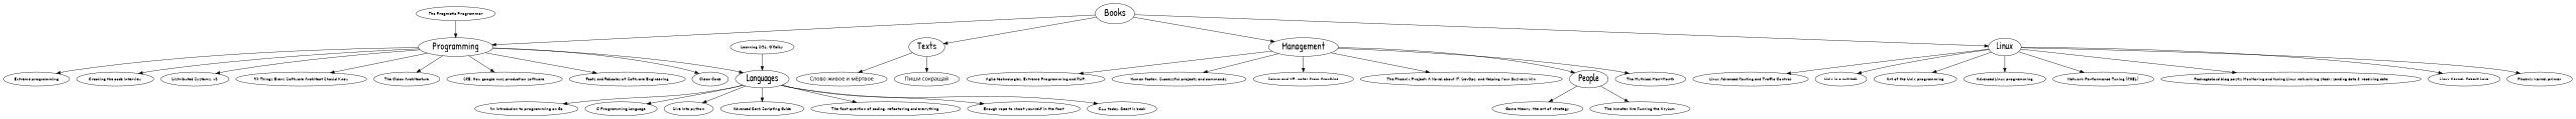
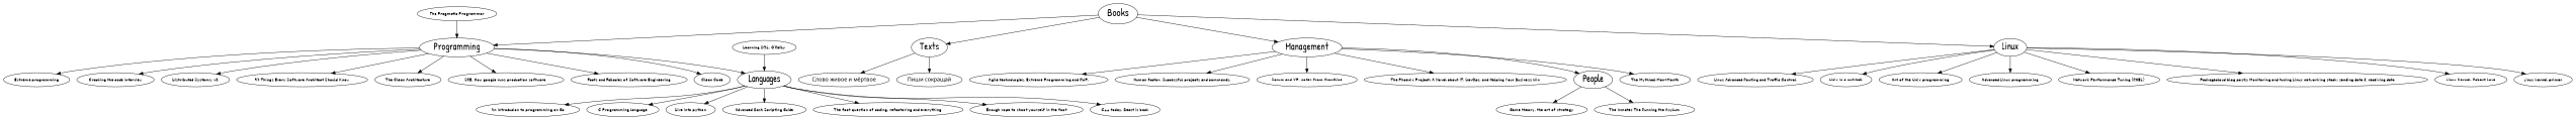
  digraph {
    fontname="Patrick Hand"
    node [fontname="Patrick Hand"]
    edge [fontname="Patrick Hand"]
    Books [fontsize=26]
    Management [fontsize=24]
    Programming [fontsize=24]
    Linux [fontsize=22]
    Texts [fontsize=24]
    "The Mythical Man-Month"
    "Agile technologies, Extreme Programming and RUP."
    "Human factor. Successful projects and commands."
    "Scrum and XP, notes from frontline"
    "The Phoenix Project: A Novel about IT, DevOps, and Helping Your Business Win"
    People [fontsize=22]
    "SRE. How google runs production software."
    "Facts and Fallacies of Software Engineering"
    "Clean Code"
    "Extreme programming"
    "Cracking the code Interview"
    "Distributed Systems, v3"
    "97 Things Every Software Architect Should Know"
    "The Clean Architecture"
    Languages [fontsize=22]
-   "Linux kernel primer" [label="Phoenix kernel primer"]
+   "Linux kernel primer"
    "Linux Advanced Routing and Traffic Control"
    "Unix in a nutshell"
    "Art of the Unix programming"
    "Advanced Linux programming"
    "Network Performance Tuning (RHEL)"
    "Packagecloud blog posts: Monitoring and tuning Linux networking stack: sending data & receiving data"
    "Linux Kernel, Robert Love"
    "Пиши сокращай"
    "Слово живое и мёртвое"
-   "The Inmates Are Running the Asylum"
+   "The Inmates Are Running the Asylum" [label="The Inmates The Running the Asylum"]
    "Game theory, the art of strategy"
    "The Pragmatic Programmer"
    "An Introducion to programming on Go"
    "C Programming language"
    "Dive into python"
    "Advanced Bash Scripting Guide"
    n38 [label="The foot question of coding, refactoring and everything."]
    "Enough rope to shoot yourself in the foot"
    "C++ today. Beast is back"
    "Learning SQL, O'Reilly"
    Books -> Management
    Books -> Programming
    Books -> Linux
    Books -> Texts
    Management -> "The Mythical Man-Month"
    Management -> "Agile technologies, Extreme Programming and RUP."
    Management -> "Human factor. Successful projects and commands."
    Management -> "Scrum and XP, notes from frontline"
    Management -> "The Phoenix Project: A Novel about IT, DevOps, and Helping Your Business Win"
    Management -> People
    Programming -> "SRE. How google runs production software."
    Programming -> "Facts and Fallacies of Software Engineering"
    Programming -> "Clean Code"
    Programming -> "Extreme programming"
    Programming -> "Cracking the code Interview"
    Programming -> "Distributed Systems, v3"
    Programming -> "97 Things Every Software Architect Should Know"
    Programming -> "The Clean Architecture"
    Programming -> Languages
    Linux -> "Linux kernel primer"
    Linux -> "Linux Advanced Routing and Traffic Control"
    Linux -> "Unix in a nutshell"
    Linux -> "Art of the Unix programming"
    Linux -> "Advanced Linux programming"
    Linux -> "Network Performance Tuning (RHEL)"
    Linux -> "Packagecloud blog posts: Monitoring and tuning Linux networking stack: sending data & receiving data"
    Linux -> "Linux Kernel, Robert Love"
    Texts -> "Пиши сокращай"
    Texts -> "Слово живое и мёртвое"
    People -> "The Inmates Are Running the Asylum"
    People -> "Game theory, the art of strategy"
    Languages -> "An Introducion to programming on Go"
    Languages -> "C Programming language"
    Languages -> "Dive into python"
    Languages -> "Advanced Bash Scripting Guide"
    Languages -> n38
    Languages -> "Enough rope to shoot yourself in the foot"
    Languages -> "C++ today. Beast is back"
    "The Pragmatic Programmer" -> Programming
    "Learning SQL, O'Reilly" -> Languages
  }
